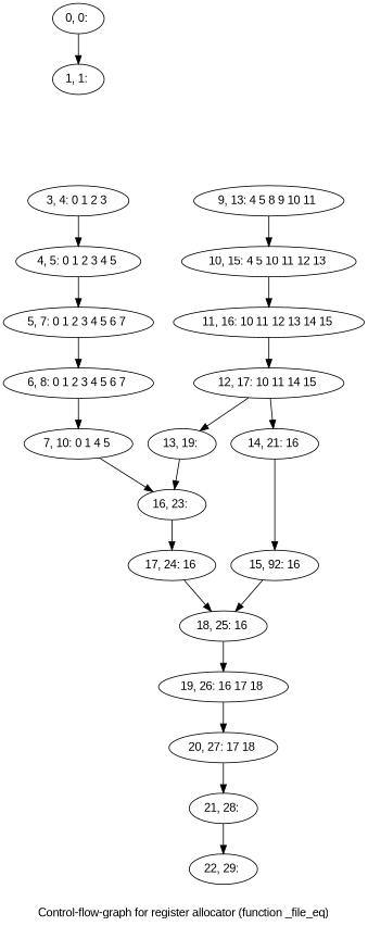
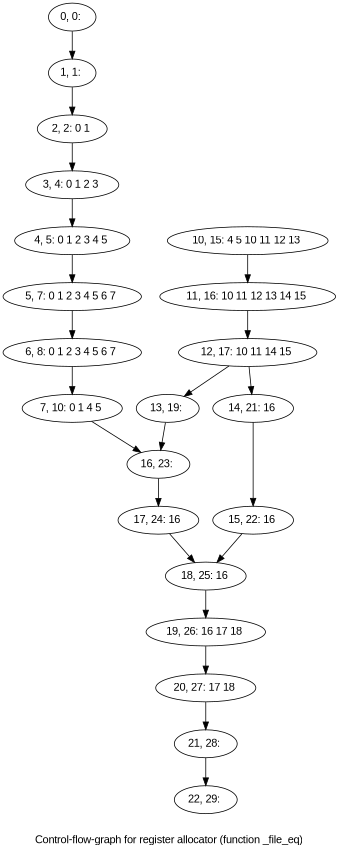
  digraph {
    fontname="Liberation Sans"
    label="Control-flow-graph for register allocator (function _file_eq)"
    node [fontname="Liberation Sans"]
    edge [fontname="Liberation Sans"]
    n1 [label="0, 0: "]
    n2 [label="1, 1: "]
+   n3 [label="2, 2: 0 1 "]
    n4 [label="3, 4: 0 1 2 3 "]
    n5 [label="4, 5: 0 1 2 3 4 5 "]
    n6 [label="5, 7: 0 1 2 3 4 5 6 7 "]
    n7 [label="6, 8: 0 1 2 3 4 5 6 7 "]
    n8 [label="7, 10: 0 1 4 5 "]
    n9 [label="16, 23: "]
    n10 [label="17, 24: 16 "]
-   n11 [label="9, 13: 4 5 8 9 10 11 "]
    n12 [label="10, 15: 4 5 10 11 12 13 "]
    n13 [label="11, 16: 10 11 12 13 14 15 "]
    n14 [label="12, 17: 10 11 14 15 "]
    n15 [label="13, 19: "]
    n16 [label="14, 21: 16 "]
-   n17 [label="15, 92: 16"]
+   n17 [label="15, 22: 16 "]
    n18 [label="18, 25: 16 "]
    n19 [label="19, 26: 16 17 18 "]
    n20 [label="20, 27: 17 18 "]
    n21 [label="21, 28: "]
    n22 [label="22, 29: "]
    n1 -> n2
+   n2 -> n3
+   n3 -> n4
    n4 -> n5
    n5 -> n6
    n6 -> n7
    n7 -> n8
    n8 -> n9
    n9 -> n10
    n10 -> n18
-   n11 -> n12
    n12 -> n13
    n13 -> n14
    n14 -> n15
    n14 -> n16
    n15 -> n9
    n16 -> n17
    n17 -> n18
    n18 -> n19
    n19 -> n20
    n20 -> n21
    n21 -> n22
  }
